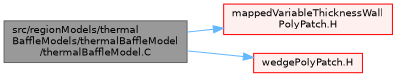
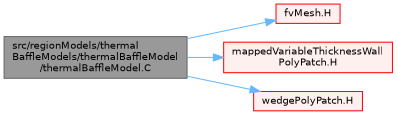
  digraph {
    rankdir=LR
    node [color=red fillcolor="#FFF0F0" fontname=Helvetica fontsize=10 shape=box style=filled]
    edge [color=steelblue1 fontname=Helvetica fontsize=10 labelfontname=Helvetica labelfontsize=10 style=solid]
    n1 [color=gray40 fillcolor=grey60 fontcolor=black height=0.2 label="src/regionModels/thermal\lBaffleModels/thermalBaffleModel\l/thermalBaffleModel.C" width=0.4]
+   n2 [height=0.2 label="fvMesh.H" width=0.4]
    n3 [height=0.2 label="mappedVariableThicknessWall\lPolyPatch.H" width=0.4]
    n4 [height=0.2 label="wedgePolyPatch.H" width=0.4]
+   n1 -> n2
    n1 -> n3
    n1 -> n4
  }
